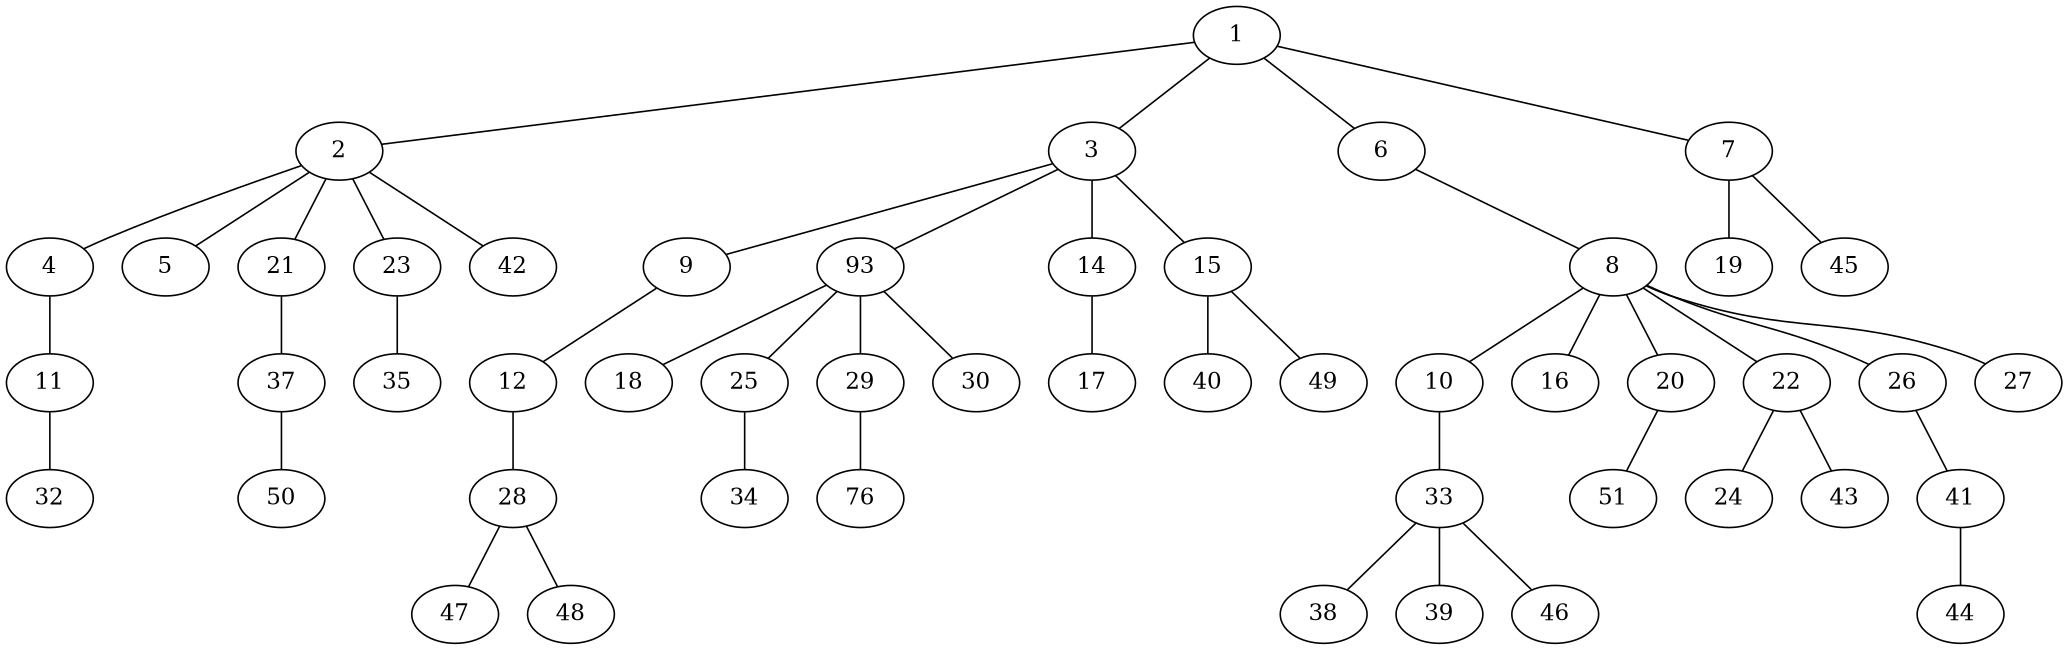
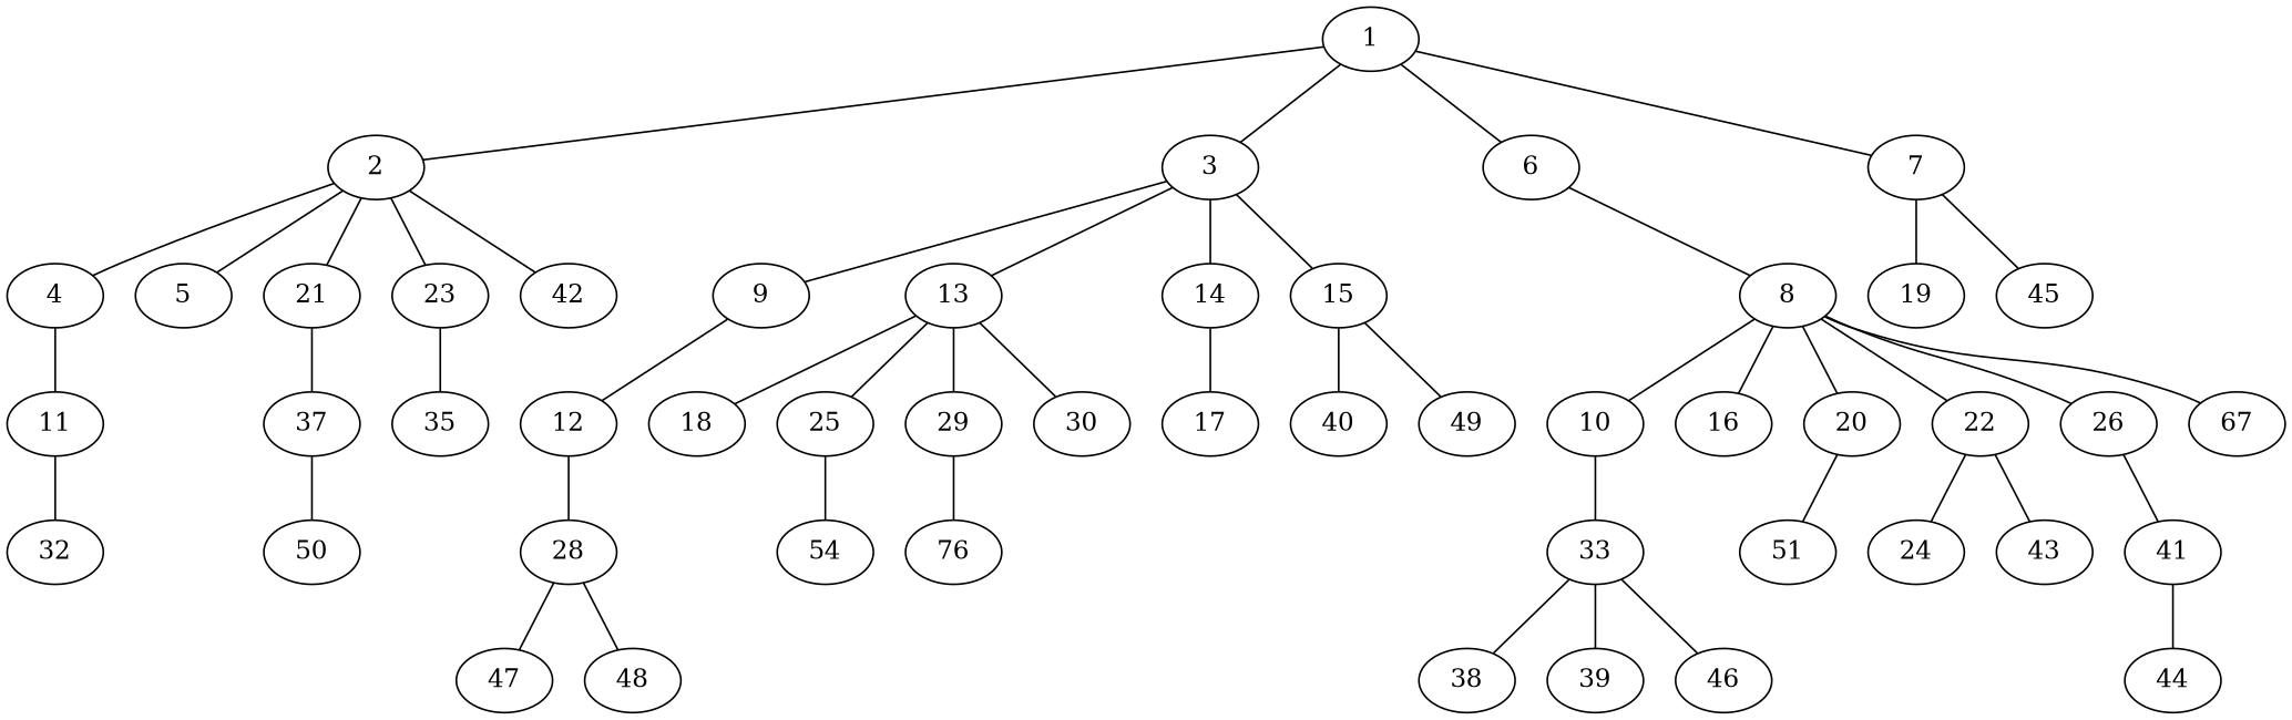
  graph {
    1
    2
    3
    6
    7
    4
    5
    21
    23
    42
    9
-   13 [label=93]
+   13
    14
    15
    8
    19
    45
    11
    37
    35
    12
    18
    25
    29
    30
    17
    40
    49
    10
    16
    20
    22
    26
-   27
+   27 [label=67]
    32
    50
    28
-   34
+   34 [label=54]
    n39 [label=76]
    33
    n41 [label=51]
    24
    43
    41
    38
    39
    46
    44
    47
    48
    1 -- 2
    1 -- 3
    1 -- 6
    1 -- 7
    2 -- 4
    2 -- 5
    2 -- 21
    2 -- 23
    2 -- 42
    3 -- 9
    3 -- 13
    3 -- 14
    3 -- 15
    6 -- 8
    7 -- 19
    7 -- 45
    4 -- 11
    21 -- 37
    23 -- 35
    9 -- 12
    13 -- 18
    13 -- 25
    13 -- 29
    13 -- 30
    14 -- 17
    15 -- 40
    15 -- 49
    8 -- 10
    8 -- 16
    8 -- 20
    8 -- 22
    8 -- 26
    8 -- 27
    11 -- 32
    37 -- 50
    12 -- 28
    25 -- 34
    29 -- n39
    10 -- 33
    20 -- n41
    22 -- 24
    22 -- 43
    26 -- 41
    28 -- 47
    28 -- 48
    33 -- 38
    33 -- 39
    33 -- 46
    41 -- 44
  }
